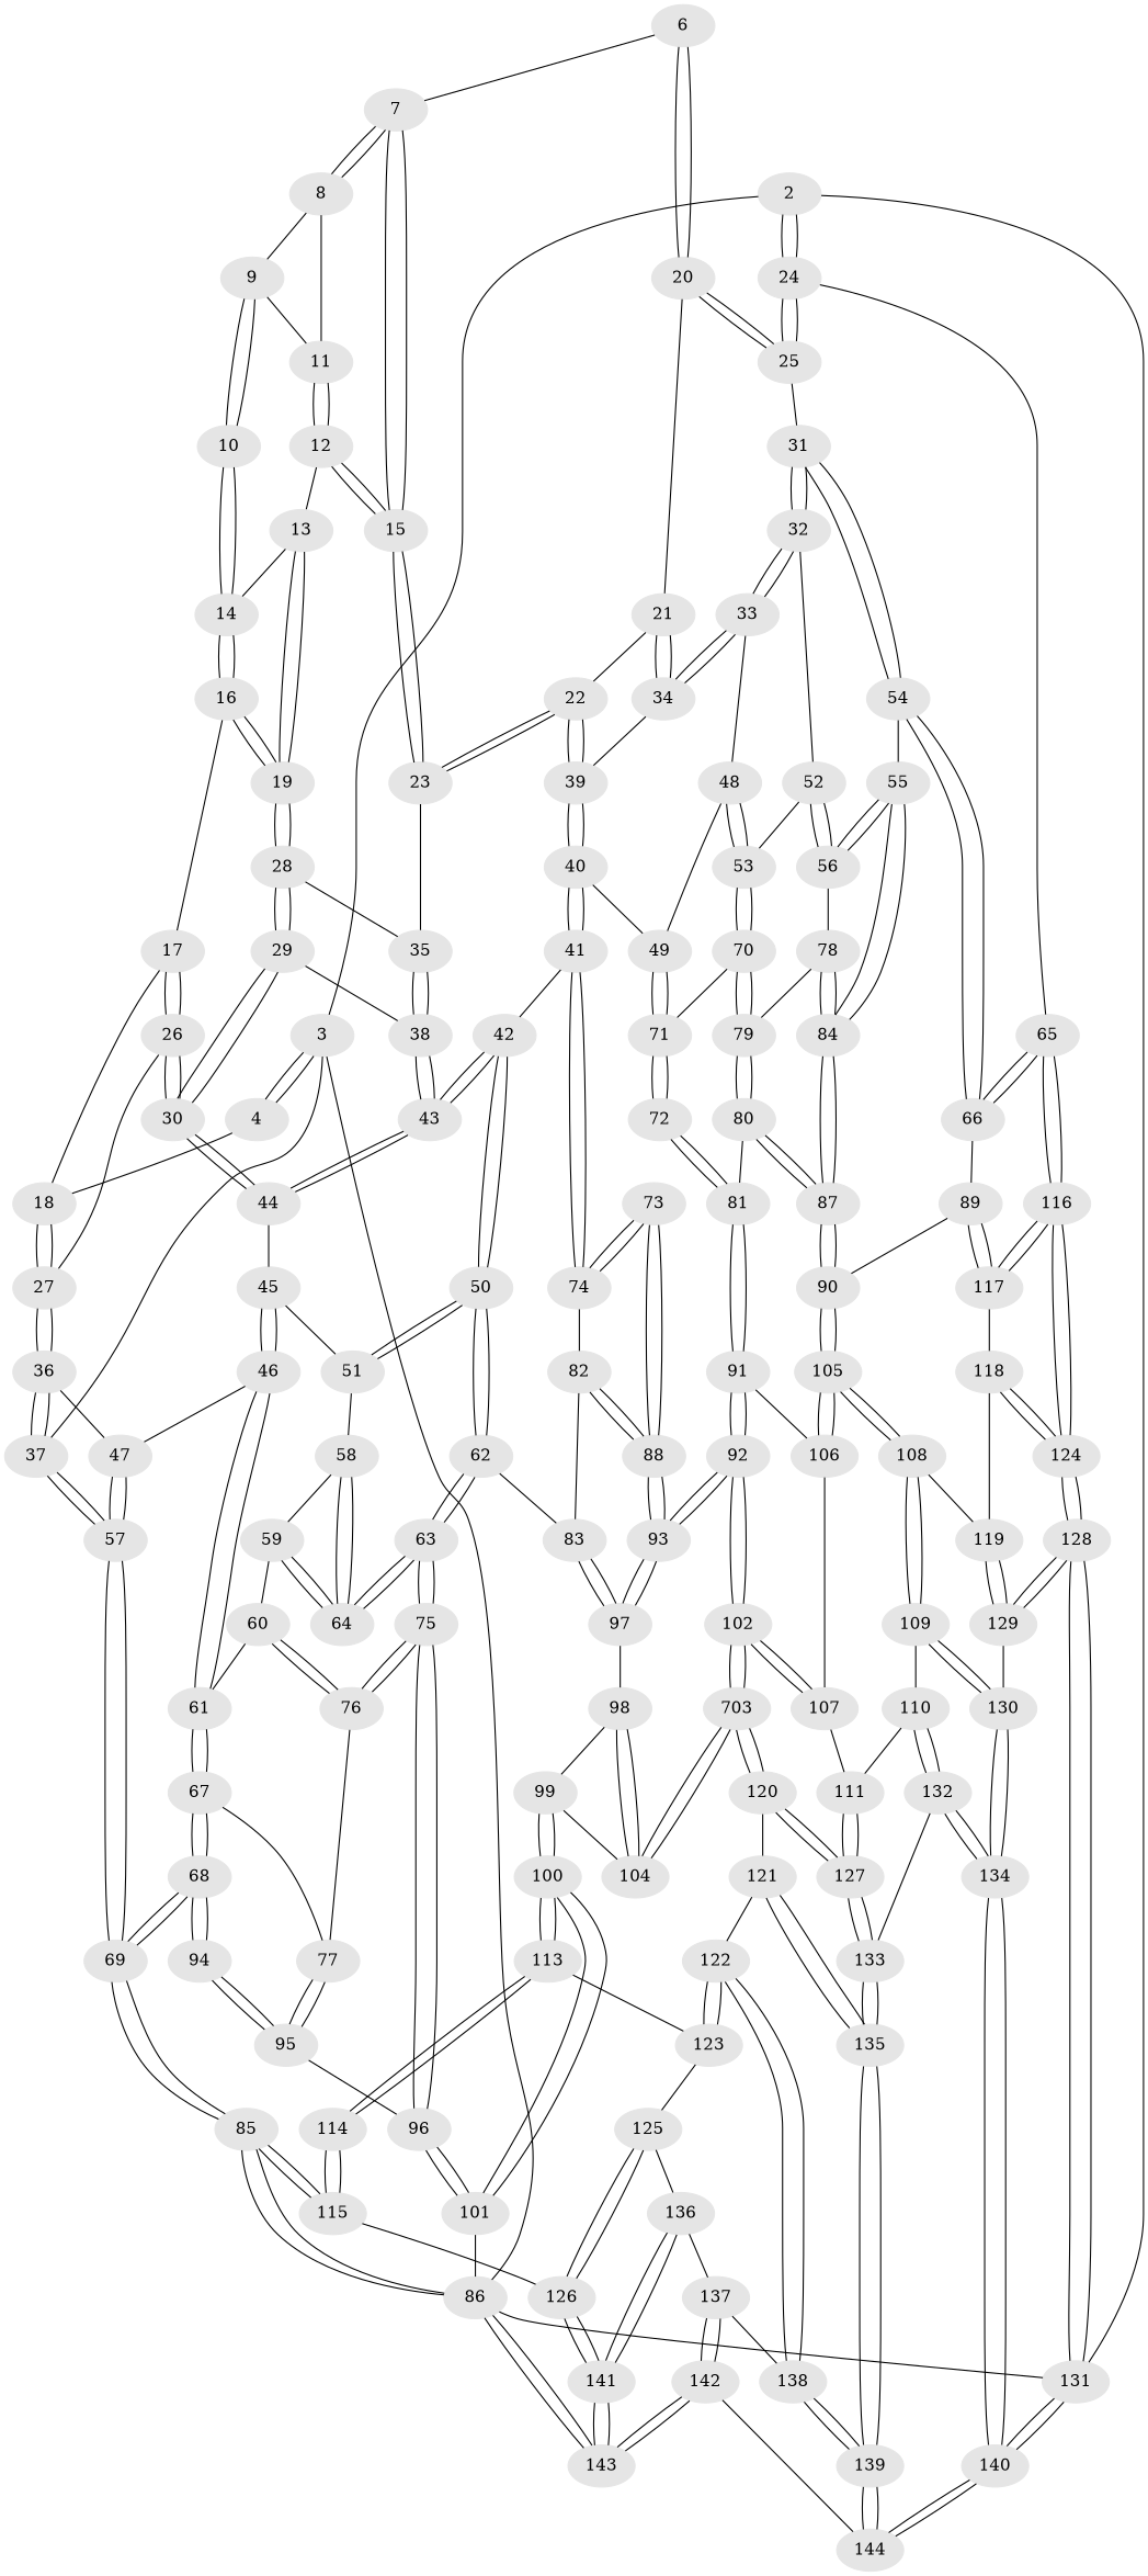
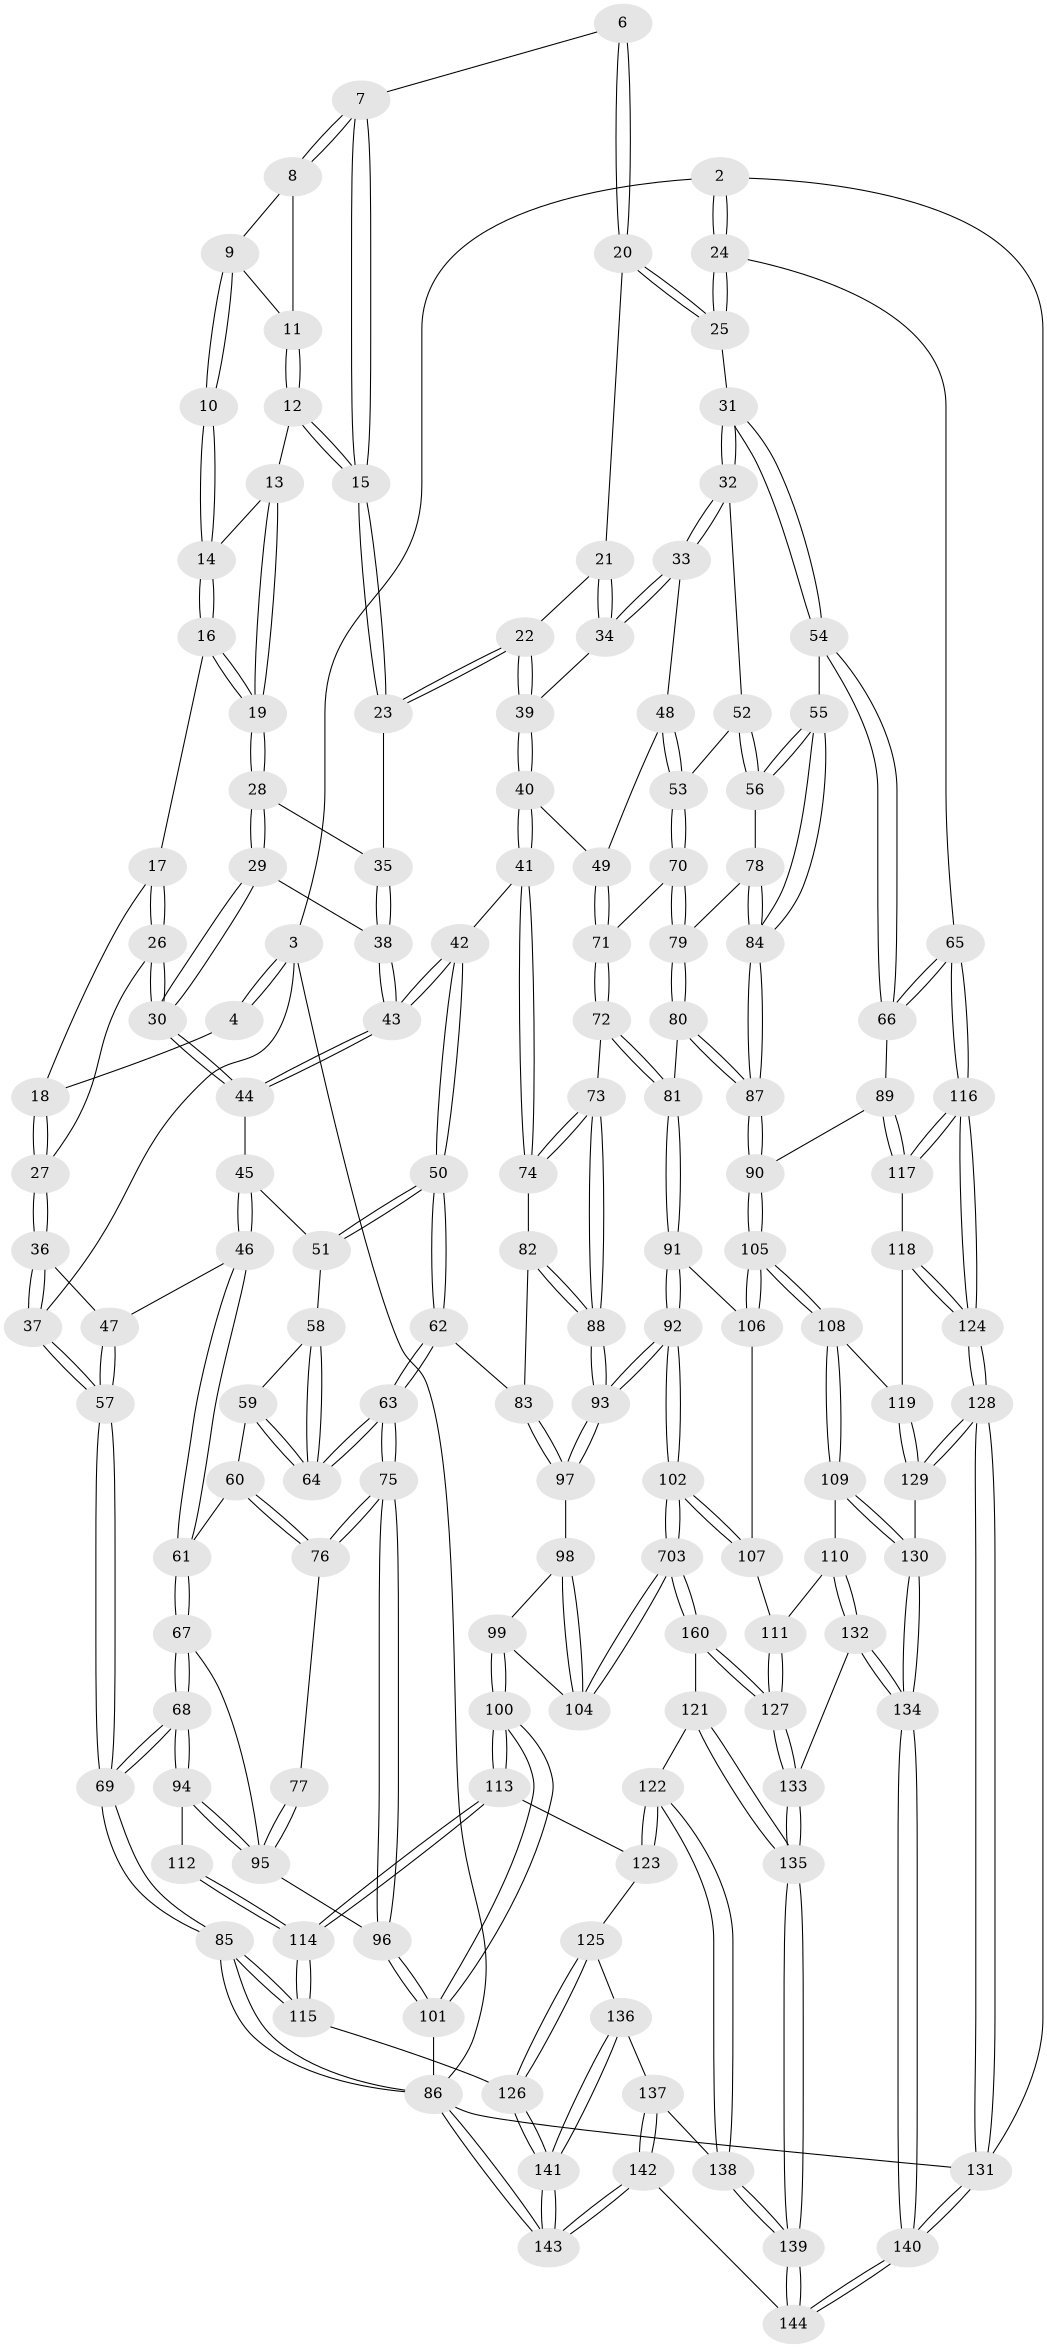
  graph {
    node [color=gray90 style=filled]
    2
    3
    24
    131
    6
    7
    20
    4
    37
    86
    25
    65
    140
    18
    57
    143
    27
    10
    14
    8
    15
    21
    9
    11
    23
    12
    16
    13
    19
    28
    17
    35
    26
    30
    36
    29
    22
    34
    31
    39
    40
    38
    66
    116
    32
    54
    44
    47
    43
    45
    33
    52
    55
    48
    53
    56
    49
    69
    41
    42
    74
    71
    50
    82
    51
    62
    46
    61
    58
    67
    70
    72
    63
    83
    59
    64
    78
    79
    84
    89
    87
    85
    60
    76
    77
    68
    75
    97
    96
    117
    124
    90
    94
    95
+   112
    115
    80
    73
    81
    88
    91
    93
    101
    92
    106
    98
    126
    105
    118
    108
    102
    107
    n113 [label=703]
    114
    99
    104
    100
    113
    123
-   120
+   120 [label=160]
    111
    127
    121
    109
    119
    110
    130
    129
    132
    134
    133
    125
    141
    128
    122
    135
    138
    139
    136
    137
    144
    142
    2 -- 3
    2 -- 24
    2 -- 24
    2 -- 131
    3 -- 4
    3 -- 4
    3 -- 37
    3 -- 86
    24 -- 25
    24 -- 25
    24 -- 65
    131 -- 140
    131 -- 140
    6 -- 7
    6 -- 20
    6 -- 20
    7 -- 8
    7 -- 8
    7 -- 15
    7 -- 15
    20 -- 25
    20 -- 25
    20 -- 21
    4 -- 18
    37 -- 57
    37 -- 57
    86 -- 131
    86 -- 143
    86 -- 143
    25 -- 31
    65 -- 66
    65 -- 66
    65 -- 116
    65 -- 116
    140 -- 144
    140 -- 144
    18 -- 27
    18 -- 27
    57 -- 69
    57 -- 69
    27 -- 36
    27 -- 36
    10 -- 14
    10 -- 14
    14 -- 16
    14 -- 16
    8 -- 9
    8 -- 11
    15 -- 23
    15 -- 23
    21 -- 22
    21 -- 34
    21 -- 34
    9 -- 10
    9 -- 10
    9 -- 11
    11 -- 12
    11 -- 12
    23 -- 35
    12 -- 15
    12 -- 15
    12 -- 13
    16 -- 19
    16 -- 19
    16 -- 17
    13 -- 14
    13 -- 19
    13 -- 19
    19 -- 28
    19 -- 28
    28 -- 35
    28 -- 29
    28 -- 29
    17 -- 18
    17 -- 26
    17 -- 26
    35 -- 38
    35 -- 38
    26 -- 27
    26 -- 30
    26 -- 30
    30 -- 44
    30 -- 44
    36 -- 37
    36 -- 37
    36 -- 47
    29 -- 30
    29 -- 30
    29 -- 38
    22 -- 23
    22 -- 23
    22 -- 39
    22 -- 39
    34 -- 39
    31 -- 32
    31 -- 32
    31 -- 54
    31 -- 54
    39 -- 40
    39 -- 40
    40 -- 49
    40 -- 41
    40 -- 41
    38 -- 43
    38 -- 43
    66 -- 89
    116 -- 117
    116 -- 117
    116 -- 124
    116 -- 124
    32 -- 33
    32 -- 33
    32 -- 52
    54 -- 66
    54 -- 66
    54 -- 55
    44 -- 45
    47 -- 57
    47 -- 57
    43 -- 44
    43 -- 44
    45 -- 51
    45 -- 46
    45 -- 46
    33 -- 34
    33 -- 34
    33 -- 48
    52 -- 53
    52 -- 56
    52 -- 56
    55 -- 56
    55 -- 56
    55 -- 84
    55 -- 84
    48 -- 53
    48 -- 53
    48 -- 49
    53 -- 70
    53 -- 70
    56 -- 78
    49 -- 71
    49 -- 71
    69 -- 85
    69 -- 85
    41 -- 42
    41 -- 74
    41 -- 74
    42 -- 43
    42 -- 43
    42 -- 50
    42 -- 50
    74 -- 82
    71 -- 72
    71 -- 72
    50 -- 51
    50 -- 51
    50 -- 62
    50 -- 62
    82 -- 83
    82 -- 88
    82 -- 88
    51 -- 58
    62 -- 63
    62 -- 63
    62 -- 83
    46 -- 47
    46 -- 61
    46 -- 61
    61 -- 67
    61 -- 67
    58 -- 59
    58 -- 64
    58 -- 64
-   67 -- 77
+   67 -- 95
    67 -- 68
    67 -- 68
    70 -- 71
    70 -- 79
    70 -- 79
+   72 -- 73
    72 -- 81
    72 -- 81
    63 -- 64
    63 -- 64
    63 -- 75
    63 -- 75
    83 -- 97
    83 -- 97
    59 -- 64
    59 -- 64
    59 -- 60
    78 -- 79
    78 -- 84
    78 -- 84
    79 -- 80
    79 -- 80
    84 -- 87
    84 -- 87
    89 -- 117
    89 -- 117
    89 -- 90
    87 -- 90
    87 -- 90
    85 -- 86
    85 -- 86
    85 -- 115
    85 -- 115
    60 -- 61
    60 -- 76
    60 -- 76
    76 -- 77
    77 -- 95
    77 -- 95
    68 -- 69
    68 -- 69
    68 -- 94
    68 -- 94
    75 -- 76
    75 -- 76
    75 -- 96
    75 -- 96
    97 -- 98
    96 -- 101
    96 -- 101
    117 -- 118
    124 -- 128
    124 -- 128
    90 -- 105
    90 -- 105
    94 -- 95
    94 -- 95
+   94 -- 112
    95 -- 96
+   112 -- 114
+   112 -- 114
    115 -- 126
    80 -- 87
    80 -- 87
    80 -- 81
    73 -- 74
    73 -- 74
    73 -- 88
    73 -- 88
    81 -- 91
    81 -- 91
    88 -- 93
    88 -- 93
    91 -- 92
    91 -- 92
    91 -- 106
    93 -- 97
    93 -- 97
    101 -- 86
    92 -- 93
    92 -- 93
    92 -- 102
    92 -- 102
    106 -- 107
    98 -- 99
    98 -- 104
    98 -- 104
    126 -- 141
    126 -- 141
    105 -- 106
    105 -- 106
    105 -- 108
    105 -- 108
    118 -- 124
    118 -- 124
    118 -- 119
    108 -- 109
    108 -- 109
    108 -- 119
    102 -- 107
    102 -- 107
    102 -- n113
    102 -- n113
    107 -- 111
    n113 -- 104
    n113 -- 104
    n113 -- 120
    n113 -- 120
    114 -- 115
    114 -- 115
    99 -- 104
    99 -- 100
    99 -- 100
    100 -- 101
    100 -- 101
    100 -- 113
    100 -- 113
    113 -- 114
    113 -- 114
    113 -- 123
    123 -- 125
    120 -- 127
    120 -- 127
    120 -- 121
    111 -- 127
    111 -- 127
    127 -- 133
    127 -- 133
    121 -- 122
    121 -- 135
    121 -- 135
    109 -- 110
    109 -- 130
    109 -- 130
    119 -- 129
    119 -- 129
    110 -- 111
    110 -- 132
    110 -- 132
    130 -- 134
    130 -- 134
    129 -- 130
    132 -- 134
    132 -- 134
    132 -- 133
    134 -- 140
    134 -- 140
    133 -- 135
    133 -- 135
    125 -- 126
    125 -- 126
    125 -- 136
    141 -- 143
    141 -- 143
    128 -- 131
    128 -- 131
    128 -- 129
    128 -- 129
    122 -- 123
    122 -- 123
    122 -- 138
    122 -- 138
    135 -- 139
    135 -- 139
    138 -- 139
    138 -- 139
    139 -- 144
    139 -- 144
    136 -- 141
    136 -- 141
    136 -- 137
    137 -- 138
    137 -- 142
    137 -- 142
    142 -- 143
    142 -- 143
    142 -- 144
  }
